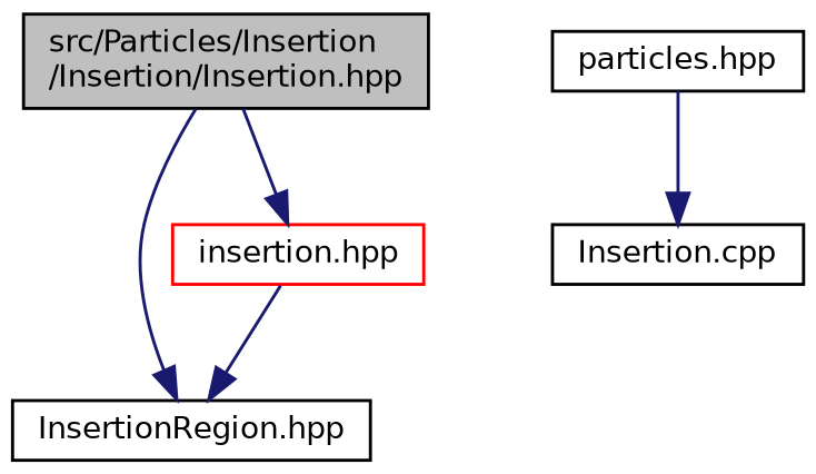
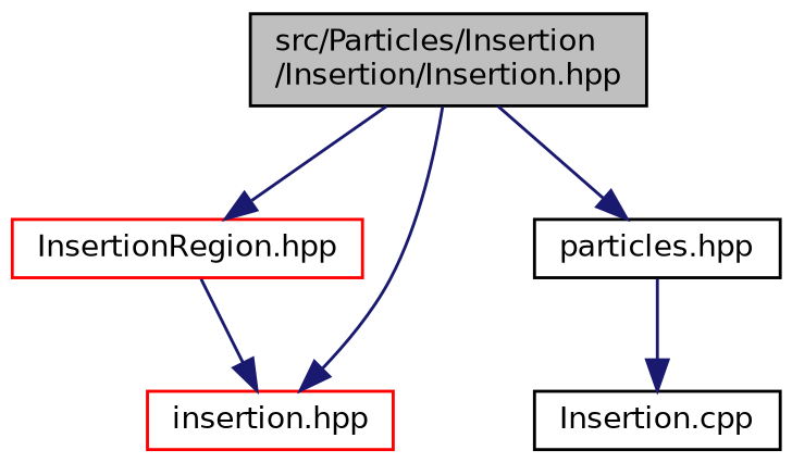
  digraph {
    node [color=black fillcolor=white fontname=Helvetica fontsize=10 shape=record style=filled]
    edge [color=midnightblue fontname=Helvetica fontsize=10 labelfontname=Helvetica labelfontsize=10 style=solid]
    n1 [fillcolor=grey75 fontcolor=black height=0.2 label="src/Particles/Insertion\l/Insertion/Insertion.hpp" width=0.4]
-   n2 [height=0.2 label="InsertionRegion.hpp" width=0.4]
+   n2 [color=red height=0.2 label="InsertionRegion.hpp" width=0.4]
    n3 [color=red height=0.2 label="insertion.hpp" width=0.4]
    n4 [height=0.2 label="particles.hpp" width=0.4]
    n5 [height=0.2 label="Insertion.cpp" width=0.4]
    n1 -> n2
    n1 -> n3
-   n3 -> n2
+   n1 -> n4
+   n2 -> n3
    n4 -> n5
  }
